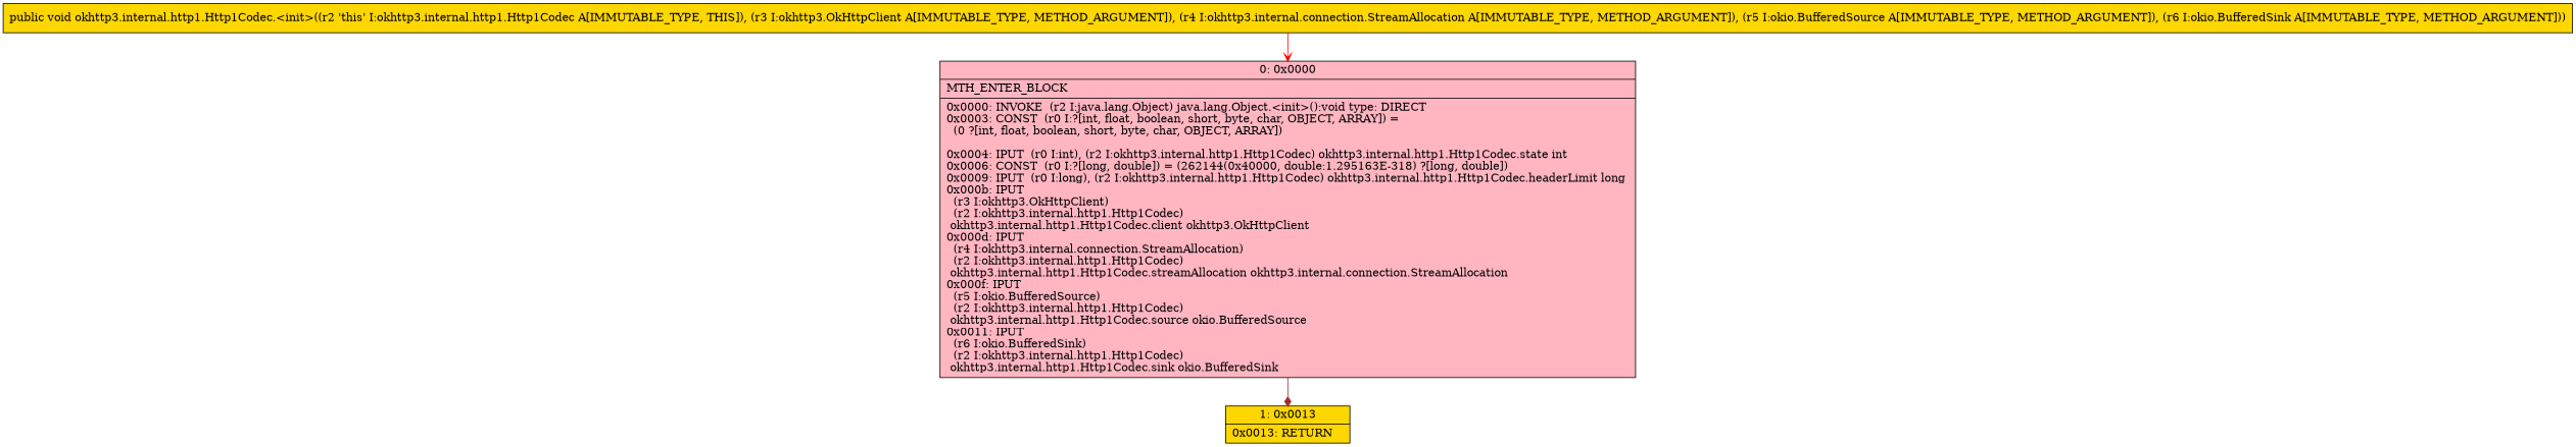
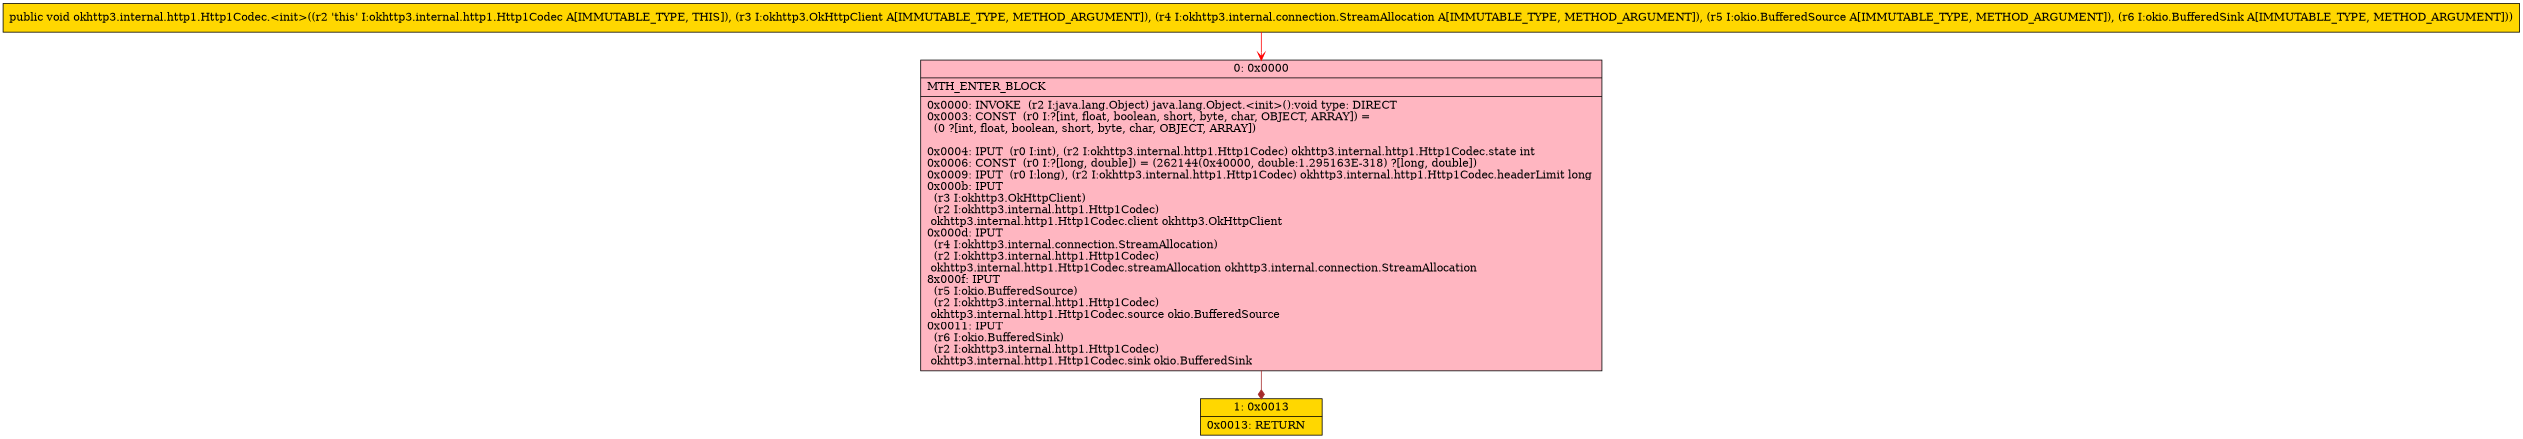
  digraph {
    node [shape=record style=filled fillcolor=gold]
-   n1 [label="{0\:\ 0x0000|MTH_ENTER_BLOCK\l|0x0000: INVOKE  (r2 I:java.lang.Object) java.lang.Object.\<init\>():void type: DIRECT \l0x0003: CONST  (r0 I:?[int, float, boolean, short, byte, char, OBJECT, ARRAY]) = \l  (0 ?[int, float, boolean, short, byte, char, OBJECT, ARRAY])\l \l0x0004: IPUT  (r0 I:int), (r2 I:okhttp3.internal.http1.Http1Codec) okhttp3.internal.http1.Http1Codec.state int \l0x0006: CONST  (r0 I:?[long, double]) = (262144(0x40000, double:1.295163E\-318) ?[long, double]) \l0x0009: IPUT  (r0 I:long), (r2 I:okhttp3.internal.http1.Http1Codec) okhttp3.internal.http1.Http1Codec.headerLimit long \l0x000b: IPUT  \l  (r3 I:okhttp3.OkHttpClient)\l  (r2 I:okhttp3.internal.http1.Http1Codec)\l okhttp3.internal.http1.Http1Codec.client okhttp3.OkHttpClient \l0x000d: IPUT  \l  (r4 I:okhttp3.internal.connection.StreamAllocation)\l  (r2 I:okhttp3.internal.http1.Http1Codec)\l okhttp3.internal.http1.Http1Codec.streamAllocation okhttp3.internal.connection.StreamAllocation \l0x000f: IPUT  \l  (r5 I:okio.BufferedSource)\l  (r2 I:okhttp3.internal.http1.Http1Codec)\l okhttp3.internal.http1.Http1Codec.source okio.BufferedSource \l0x0011: IPUT  \l  (r6 I:okio.BufferedSink)\l  (r2 I:okhttp3.internal.http1.Http1Codec)\l okhttp3.internal.http1.Http1Codec.sink okio.BufferedSink \l}" fillcolor=lightpink]
+   n1 [label="{0\:\ 0x0000|MTH_ENTER_BLOCK\l|0x0000: INVOKE  (r2 I:java.lang.Object) java.lang.Object.\<init\>():void type: DIRECT \l0x0003: CONST  (r0 I:?[int, float, boolean, short, byte, char, OBJECT, ARRAY]) = \l  (0 ?[int, float, boolean, short, byte, char, OBJECT, ARRAY])\l \l0x0004: IPUT  (r0 I:int), (r2 I:okhttp3.internal.http1.Http1Codec) okhttp3.internal.http1.Http1Codec.state int \l0x0006: CONST  (r0 I:?[long, double]) = (262144(0x40000, double:1.295163E\-318) ?[long, double]) \l0x0009: IPUT  (r0 I:long), (r2 I:okhttp3.internal.http1.Http1Codec) okhttp3.internal.http1.Http1Codec.headerLimit long \l0x000b: IPUT  \l  (r3 I:okhttp3.OkHttpClient)\l  (r2 I:okhttp3.internal.http1.Http1Codec)\l okhttp3.internal.http1.Http1Codec.client okhttp3.OkHttpClient \l0x000d: IPUT  \l  (r4 I:okhttp3.internal.connection.StreamAllocation)\l  (r2 I:okhttp3.internal.http1.Http1Codec)\l okhttp3.internal.http1.Http1Codec.streamAllocation okhttp3.internal.connection.StreamAllocation \l8x000f: IPUT  \l  (r5 I:okio.BufferedSource)\l  (r2 I:okhttp3.internal.http1.Http1Codec)\l okhttp3.internal.http1.Http1Codec.source okio.BufferedSource \l0x0011: IPUT  \l  (r6 I:okio.BufferedSink)\l  (r2 I:okhttp3.internal.http1.Http1Codec)\l okhttp3.internal.http1.Http1Codec.sink okio.BufferedSink \l}" fillcolor=lightpink]
    n2 [label="{1\:\ 0x0013|0x0013: RETURN   \l}"]
    n3 [label="{public void okhttp3.internal.http1.Http1Codec.\<init\>((r2 'this' I:okhttp3.internal.http1.Http1Codec A[IMMUTABLE_TYPE, THIS]), (r3 I:okhttp3.OkHttpClient A[IMMUTABLE_TYPE, METHOD_ARGUMENT]), (r4 I:okhttp3.internal.connection.StreamAllocation A[IMMUTABLE_TYPE, METHOD_ARGUMENT]), (r5 I:okio.BufferedSource A[IMMUTABLE_TYPE, METHOD_ARGUMENT]), (r6 I:okio.BufferedSink A[IMMUTABLE_TYPE, METHOD_ARGUMENT])) }"]
    n1 -> n2 [color=brown arrowhead=diamond]
    n3 -> n1 [color=red arrowhead=vee]
  }
